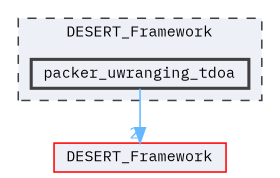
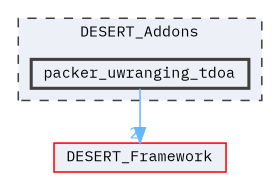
  digraph {
    compound=true
    fontname="IBM Plex Mono"
    node [fillcolor="#edf0f7" fontname="IBM Plex Mono" fontsize=10 shape=box]
    n1 [color=grey25 height=0.2 label=packer_uwranging_tdoa style="filled,bold" width=0.4]
    n2 [color=red height=0.2 label=DESERT_Framework style=filled width=0.4]
    subgraph cluster_1 {
      bgcolor="#edf0f7"
      fontsize=10
-     label=DESERT_Framework
+     label=DESERT_Addons
      pencolor=grey25
      style="filled,dashed"
      n1
    }
    n1 -> n2 [color=steelblue1 fontcolor=steelblue1 fontname="IBM Plex Mono" fontsize=10 headlabel=2 labeldistance=1.5 labelfontname=Helvetica labelfontsize=10]
  }
